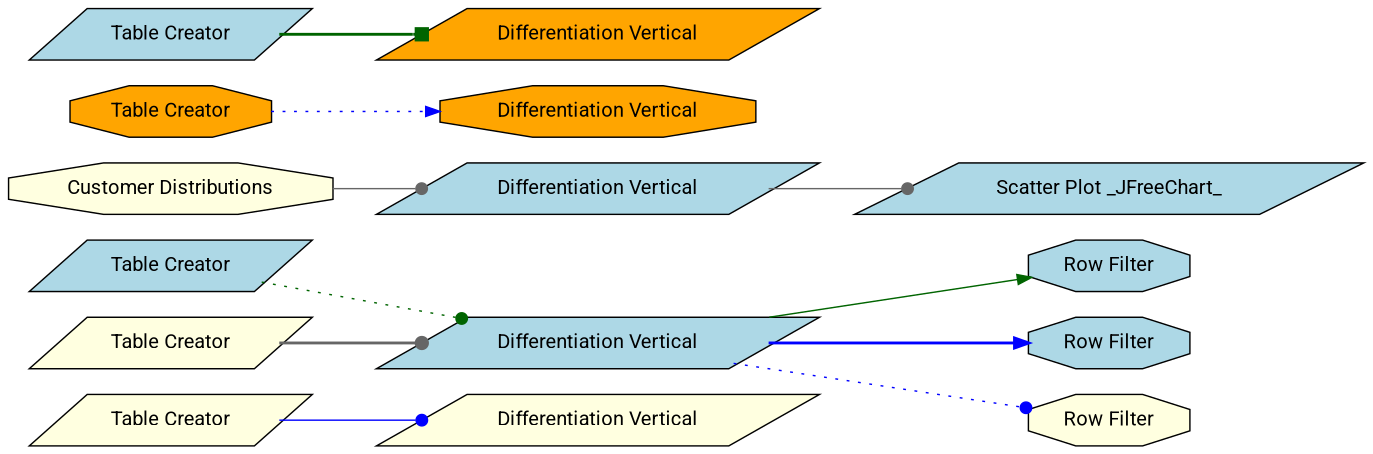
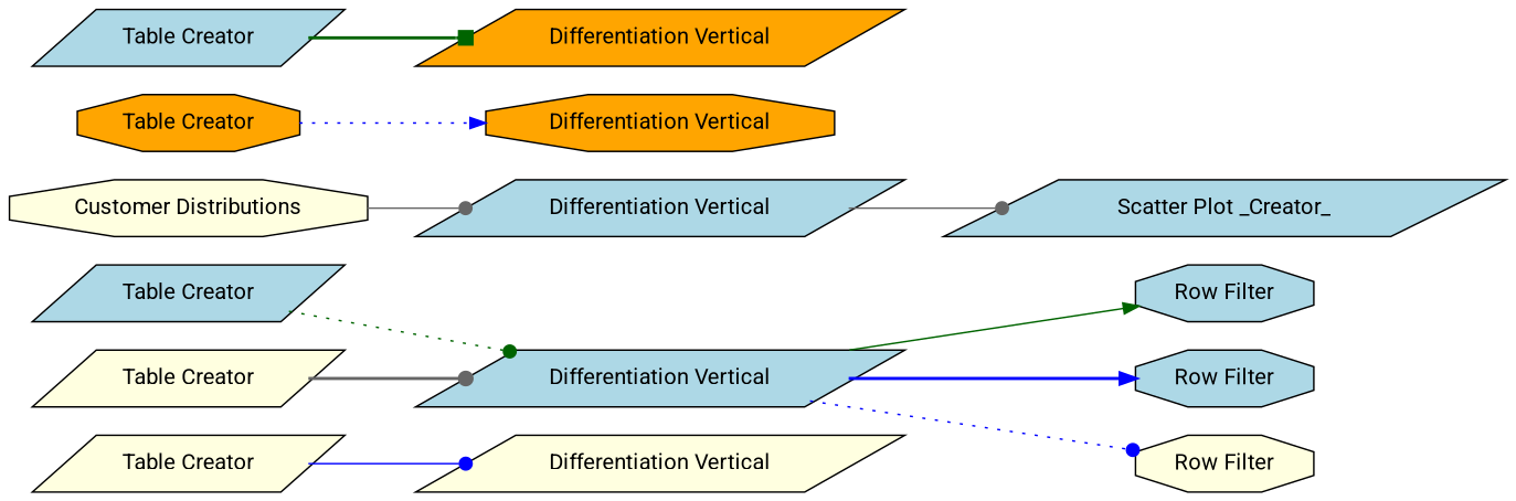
  digraph {
    rankdir=LR
    fontname=Roboto
    node [style=filled fillcolor=lightblue shape=parallelogram fontname=Roboto]
    edge [color=blue style=solid arrowhead=dot fontname=Roboto]
    n1 [label="Table Creator" fillcolor=lightyellow]
    n2 [label="Differentiation Vertical" fillcolor=lightyellow]
    n3 [label="Table Creator"]
    n4 [label="Differentiation Vertical"]
    n5 [label="Row Filter" shape=octagon]
    n6 [label="Row Filter" shape=octagon]
    n7 [label="Row Filter" fillcolor=lightyellow shape=octagon]
    n8 [label="Table Creator" fillcolor=lightyellow]
    n9 [label="Differentiation Vertical"]
-   n10 [label="Scatter Plot _JFreeChart_"]
+   n10 [label="Scatter Plot _Creator_"]
    n11 [label="Table Creator" fillcolor=orange shape=octagon]
    n12 [label="Differentiation Vertical" fillcolor=orange shape=octagon]
    n13 [label="Table Creator"]
    n14 [label="Differentiation Vertical" fillcolor=orange]
    n15 [label="Customer Distributions" fillcolor=lightyellow shape=octagon]
    n1 -> n2
    n3 -> n4 [color=darkgreen style=dotted]
    n4 -> n5 [color=darkgreen arrowhead=normal]
    n4 -> n6 [style=bold arrowhead=normal]
    n4 -> n7 [style=dotted]
    n8 -> n4 [color=gray40 style=bold]
    n9 -> n10 [color=gray40]
    n11 -> n12 [style=dotted arrowhead=normal]
    n13 -> n14 [color=darkgreen style=bold arrowhead=box]
    n15 -> n9 [color=gray40]
  }
